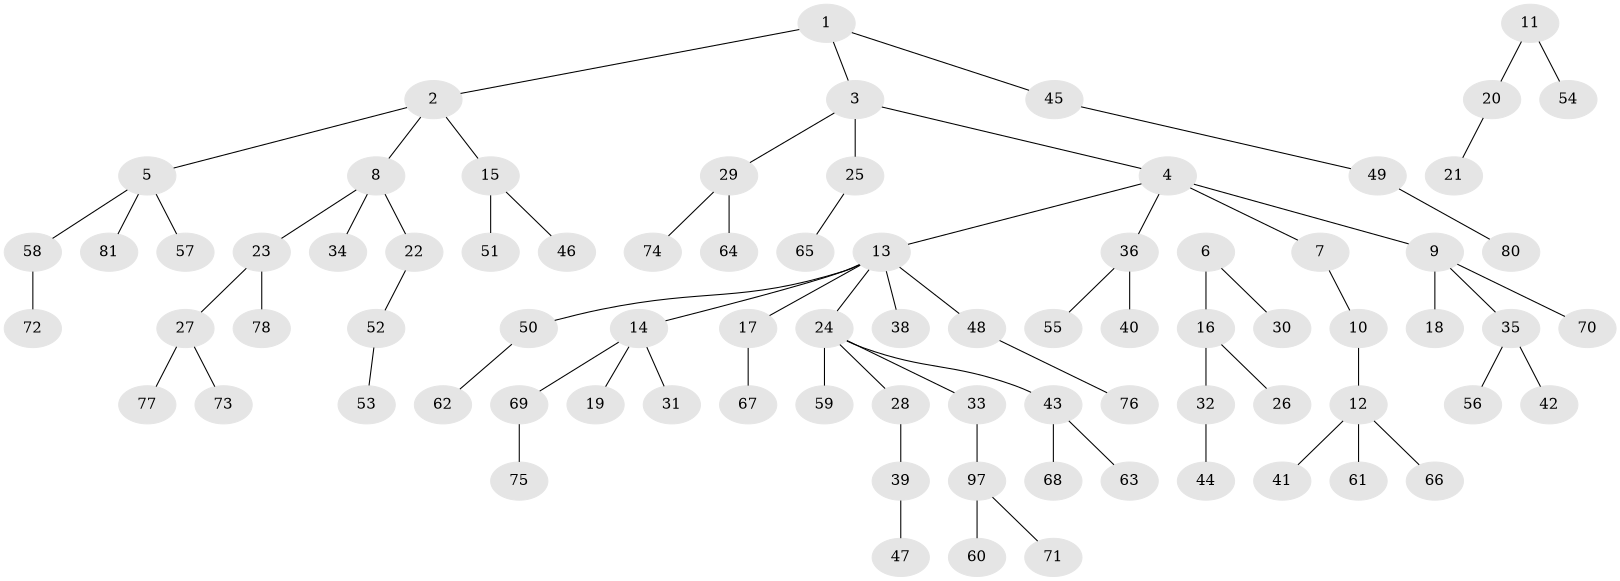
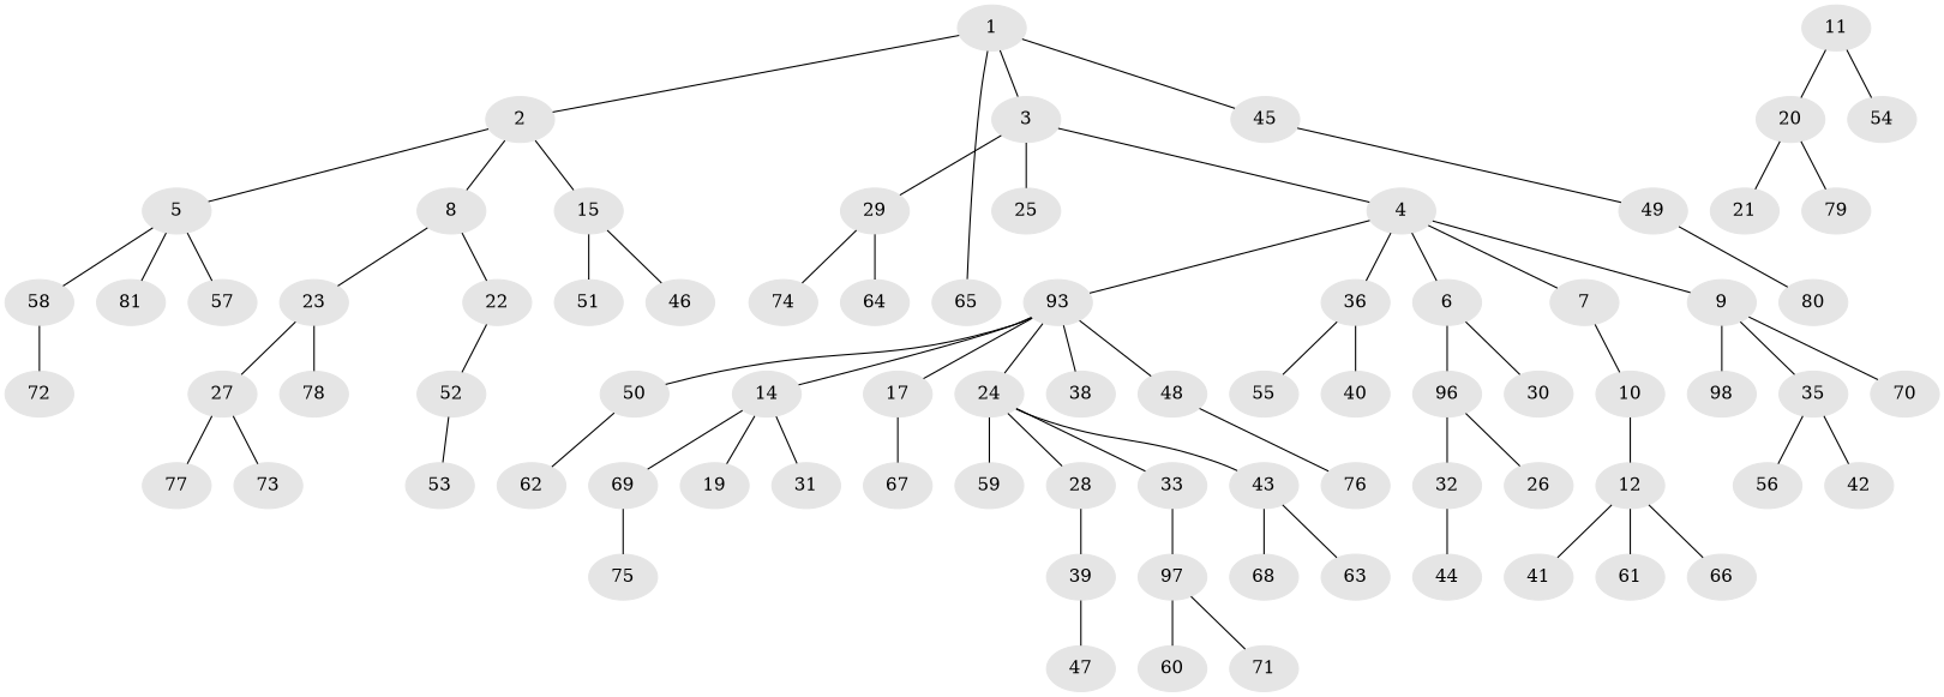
  graph {
    node [color=gray90 style=filled]
    1
    2
    3
    45
    65
    5
    8
    15
    4
    25
    29
    49
    57
    58
    81
    22
    23
-   34
    46
    51
    6
    7
    9
-   13
+   13 [label=93]
    36
    64
    74
-   16
+   16 [label=96]
    30
    10
-   18
+   18 [label=98]
    35
    70
    14
    17
    24
    38
    48
    50
    40
    55
    72
    26
    32
    12
    11
    20
    54
    52
    27
    78
    42
    56
    41
    61
    66
    21
+   79
    19
    31
    69
    67
    28
    33
    43
    59
    76
    62
    75
    44
    53
    73
    77
    39
    n75 [label=97]
    63
    68
    47
    60
    71
    80
    1 -- 2
    1 -- 3
    1 -- 45
-   25 -- 65
+   1 -- 65
    2 -- 5
    2 -- 8
    2 -- 15
    3 -- 4
    3 -- 25
    3 -- 29
    45 -- 49
    5 -- 57
    5 -- 58
    5 -- 81
    8 -- 22
    8 -- 23
-   8 -- 34
    15 -- 46
    15 -- 51
+   4 -- 6
    4 -- 7
    4 -- 9
    4 -- 13
    4 -- 36
    29 -- 64
    29 -- 74
    49 -- 80
    58 -- 72
    22 -- 52
    23 -- 27
    23 -- 78
    6 -- 16
    6 -- 30
    7 -- 10
    9 -- 18
    9 -- 35
    9 -- 70
    13 -- 14
    13 -- 17
    13 -- 24
    13 -- 38
    13 -- 48
    13 -- 50
    36 -- 40
    36 -- 55
    16 -- 26
    16 -- 32
    10 -- 12
    35 -- 42
    35 -- 56
    14 -- 19
    14 -- 31
    14 -- 69
    17 -- 67
    24 -- 28
    24 -- 33
    24 -- 43
    24 -- 59
    48 -- 76
    50 -- 62
    32 -- 44
    12 -- 41
    12 -- 61
    12 -- 66
    11 -- 20
    11 -- 54
    20 -- 21
+   20 -- 79
    52 -- 53
    27 -- 73
    27 -- 77
    69 -- 75
    28 -- 39
    33 -- n75
    43 -- 63
    43 -- 68
    39 -- 47
    n75 -- 60
    n75 -- 71
  }
